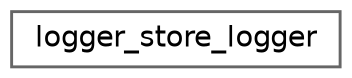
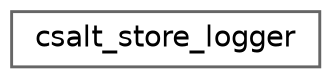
  digraph {
    rankdir=LR
-   n1 [color=grey40 fillcolor=white fontname=Helvetica fontsize=10 height=0.2 label=logger_store_logger shape=box style=filled width=0.4]
+   n1 [color=grey40 fillcolor=white fontname=Helvetica fontsize=10 height=0.2 label=csalt_store_logger shape=box style=filled width=0.4]
  }
